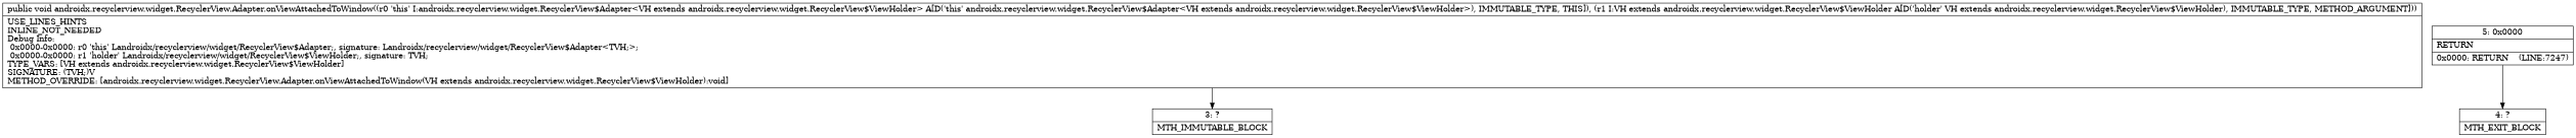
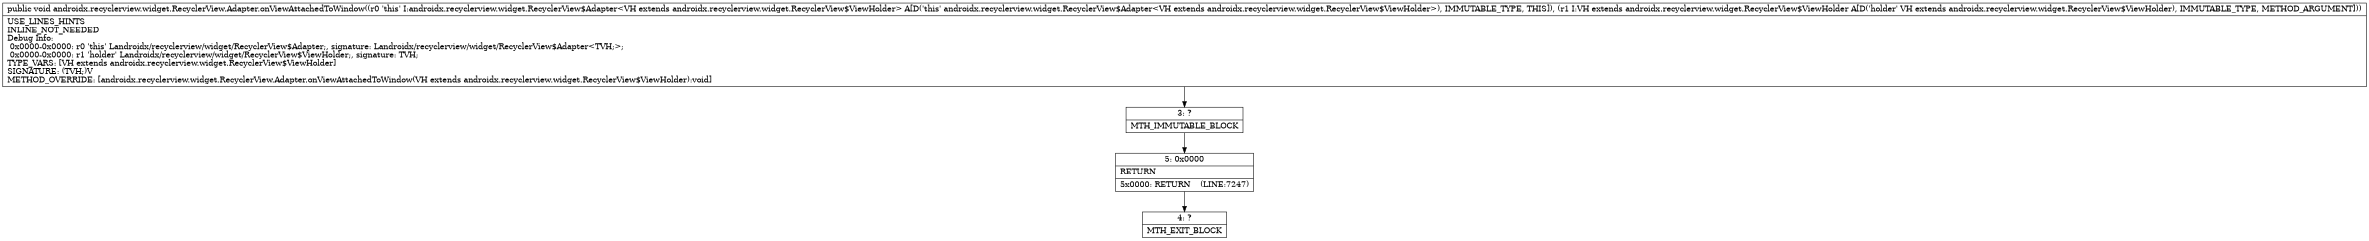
  digraph {
    node [shape=record]
    n1 [label="{3\:\ ?|MTH_IMMUTABLE_BLOCK\l}"]
-   n2 [label="{5\:\ 0x0000|RETURN\l|0x0000: RETURN    (LINE:7247)\l}"]
+   n2 [label="{5\:\ 0x0000|RETURN\l|5x0000: RETURN    (LINE:7247)\l}"]
    n3 [label="{4\:\ ?|MTH_EXIT_BLOCK\l}"]
    n4 [label="{public void androidx.recyclerview.widget.RecyclerView.Adapter.onViewAttachedToWindow((r0 'this' I:androidx.recyclerview.widget.RecyclerView$Adapter\<VH extends androidx.recyclerview.widget.RecyclerView$ViewHolder\> A[D('this' androidx.recyclerview.widget.RecyclerView$Adapter\<VH extends androidx.recyclerview.widget.RecyclerView$ViewHolder\>), IMMUTABLE_TYPE, THIS]), (r1 I:VH extends androidx.recyclerview.widget.RecyclerView$ViewHolder A[D('holder' VH extends androidx.recyclerview.widget.RecyclerView$ViewHolder), IMMUTABLE_TYPE, METHOD_ARGUMENT]))  | USE_LINES_HINTS\lINLINE_NOT_NEEDED\lDebug Info:\l  0x0000\-0x0000: r0 'this' Landroidx\/recyclerview\/widget\/RecyclerView$Adapter;, signature: Landroidx\/recyclerview\/widget\/RecyclerView$Adapter\<TVH;\>;\l  0x0000\-0x0000: r1 'holder' Landroidx\/recyclerview\/widget\/RecyclerView$ViewHolder;, signature: TVH;\lTYPE_VARS: [VH extends androidx.recyclerview.widget.RecyclerView$ViewHolder]\lSIGNATURE: (TVH;)V\lMETHOD_OVERRIDE: [androidx.recyclerview.widget.RecyclerView.Adapter.onViewAttachedToWindow(VH extends androidx.recyclerview.widget.RecyclerView$ViewHolder):void]\l}"]
+   n1 -> n2
    n2 -> n3
    n4 -> n1
  }
